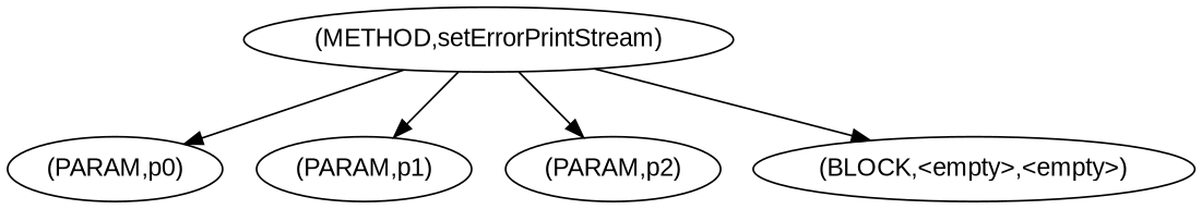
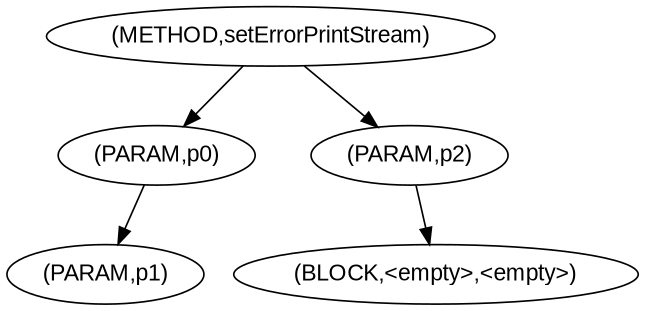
  digraph {
    fontname="Liberation Sans"
    node [fontname="Liberation Sans"]
    edge [fontname="Liberation Sans"]
    n1 [label=<(METHOD,setErrorPrintStream)>]
    n2 [label=<(PARAM,p0)>]
    n3 [label=<(PARAM,p1)>]
    n4 [label=<(PARAM,p2)>]
    n5 [label=<(BLOCK,&lt;empty&gt;,&lt;empty&gt;)>]
    n1 -> n2
-   n1 -> n3
+   n2 -> n3
    n1 -> n4
-   n1 -> n5
+   n4 -> n5
  }
